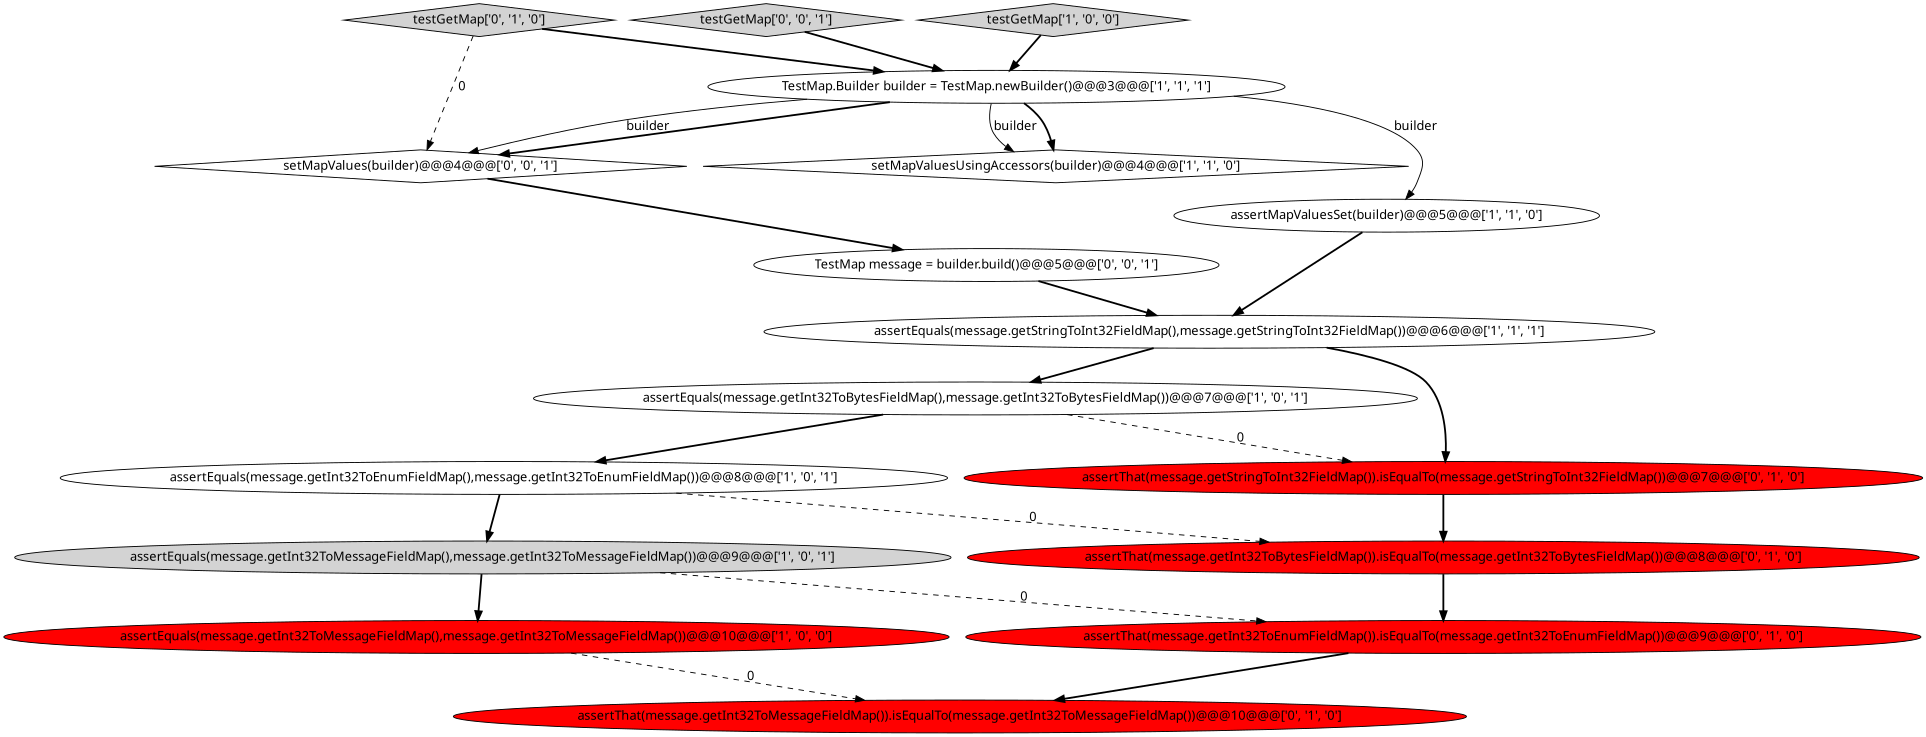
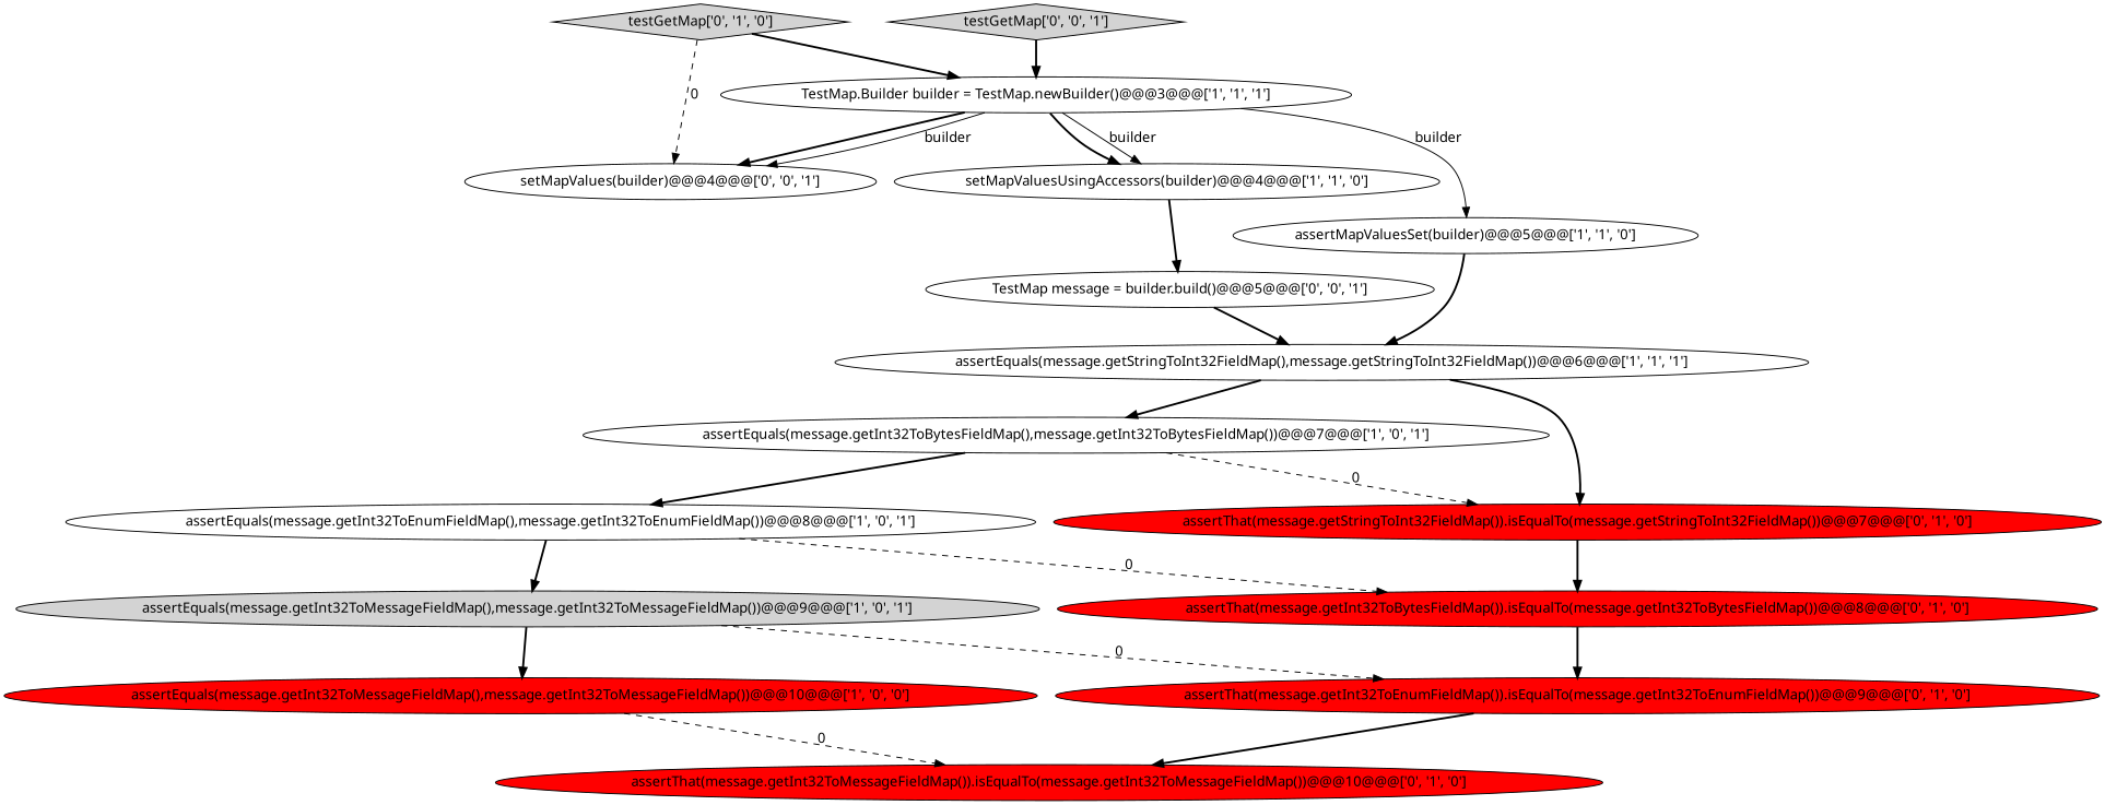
  digraph {
    fontname="Noto Sans"
    node [fillcolor=white fontname="Noto Sans" shape=ellipse style=filled]
    edge [fontname="Noto Sans" style=bold]
    n1 [fillcolor=red label="assertEquals(message.getInt32ToMessageFieldMap(),message.getInt32ToMessageFieldMap())@@@10@@@['1', '0', '0']"]
    n2 [fillcolor=red label="assertThat(message.getInt32ToMessageFieldMap()).isEqualTo(message.getInt32ToMessageFieldMap())@@@10@@@['0', '1', '0']"]
    n3 [label="assertEquals(message.getInt32ToEnumFieldMap(),message.getInt32ToEnumFieldMap())@@@8@@@['1', '0', '1']"]
    n4 [fillcolor=lightgray label="assertEquals(message.getInt32ToMessageFieldMap(),message.getInt32ToMessageFieldMap())@@@9@@@['1', '0', '1']"]
    n5 [fillcolor=red label="assertThat(message.getInt32ToBytesFieldMap()).isEqualTo(message.getInt32ToBytesFieldMap())@@@8@@@['0', '1', '0']"]
    n6 [fillcolor=red label="assertThat(message.getInt32ToEnumFieldMap()).isEqualTo(message.getInt32ToEnumFieldMap())@@@9@@@['0', '1', '0']"]
    n7 [label="TestMap message = builder.build()@@@5@@@['0', '0', '1']"]
    n8 [label="assertEquals(message.getStringToInt32FieldMap(),message.getStringToInt32FieldMap())@@@6@@@['1', '1', '1']"]
    n9 [label="assertEquals(message.getInt32ToBytesFieldMap(),message.getInt32ToBytesFieldMap())@@@7@@@['1', '0', '1']"]
    n10 [fillcolor=red label="assertThat(message.getStringToInt32FieldMap()).isEqualTo(message.getStringToInt32FieldMap())@@@7@@@['0', '1', '0']"]
-   n11 [label="setMapValuesUsingAccessors(builder)@@@4@@@['1', '1', '0']" shape=diamond]
-   n12 [label="setMapValues(builder)@@@4@@@['0', '0', '1']" shape=diamond]
+   n11 [label="setMapValuesUsingAccessors(builder)@@@4@@@['1', '1', '0']"]
+   n12 [label="setMapValues(builder)@@@4@@@['0', '0', '1']"]
    n13 [label="assertMapValuesSet(builder)@@@5@@@['1', '1', '0']"]
    n14 [label="TestMap.Builder builder = TestMap.newBuilder()@@@3@@@['1', '1', '1']"]
-   n15 [fillcolor=lightgray label="testGetMap['1', '0', '0']" shape=diamond]
    n16 [fillcolor=lightgray label="testGetMap['0', '0', '1']" shape=diamond]
    n17 [fillcolor=lightgray label="testGetMap['0', '1', '0']" shape=diamond]
    n1 -> n2 [label=0 style=dashed]
    n3 -> n4
    n3 -> n5 [label=0 style=dashed]
    n4 -> n1
    n4 -> n6 [label=0 style=dashed]
    n5 -> n6
    n6 -> n2
    n7 -> n8
    n8 -> n9
    n8 -> n10
    n9 -> n3
    n9 -> n10 [label=0 style=dashed]
    n10 -> n5
-   n12 -> n7
+   n11 -> n7
    n13 -> n8
    n14 -> n11
    n14 -> n11 [label=builder style=solid]
    n14 -> n12
    n14 -> n12 [label=builder style=solid]
    n14 -> n13 [label=builder style=solid]
-   n15 -> n14
    n16 -> n14
    n17 -> n12 [label=0 style=dashed]
    n17 -> n14
  }
